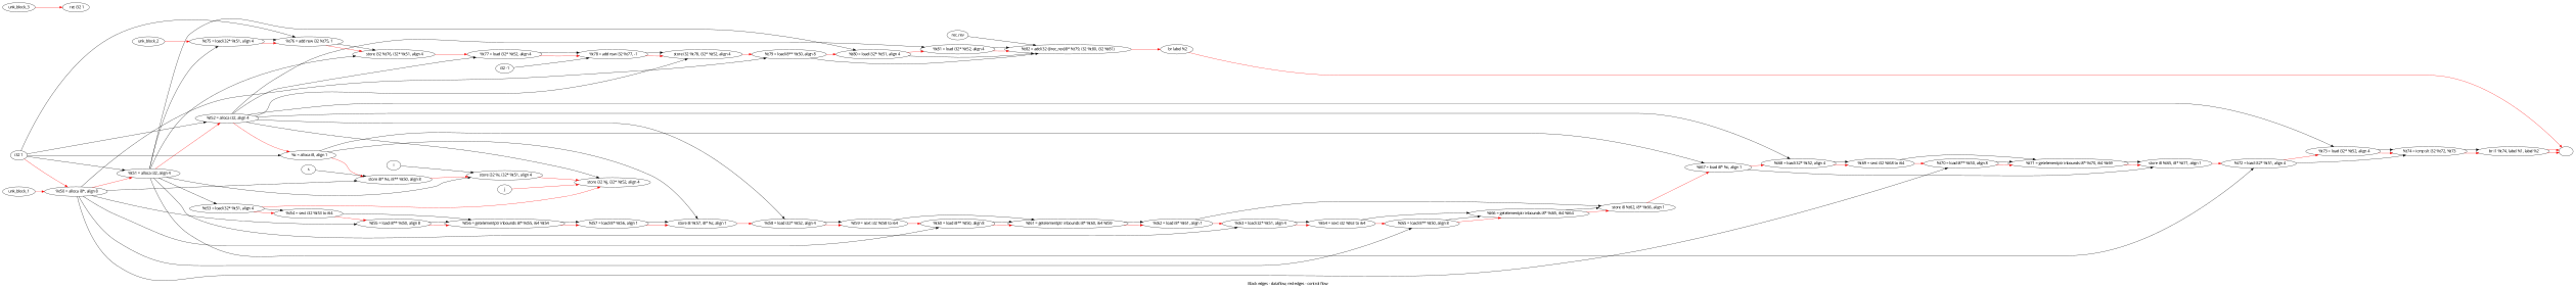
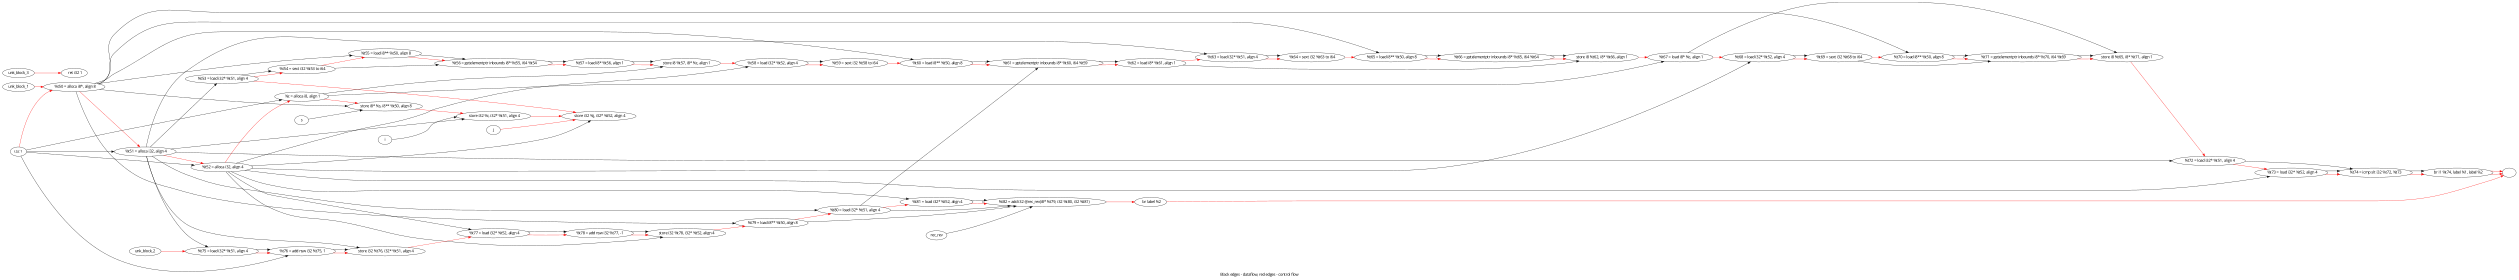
  digraph {
    compound=true
    fontname="Open Sans"
    label="Black edges - dataflow, red edges - control flow"
    rankdir=LR
    node [fontname="Open Sans"]
    edge [fontname="Open Sans"]
    n1 [label="  %t50 = alloca i8*, align 8"]
    n2 [label="  %t51 = alloca i32, align 4"]
    n3 [label="  store i8* %s, i8** %t50, align 8"]
    n4 [label="  %t55 = load i8** %t50, align 8"]
    n5 [label="  %t60 = load i8** %t50, align 8"]
    n6 [label="  %t65 = load i8** %t50, align 8"]
    n7 [label="  %t70 = load i8** %t50, align 8"]
    n8 [label="  %t79 = load i8** %t50, align 8"]
    n9 [label="  %t52 = alloca i32, align 4"]
    n10 [label="  store i32 %i, i32* %t51, align 4"]
    n11 [label="  %t53 = load i32* %t51, align 4"]
    n12 [label="  %t63 = load i32* %t51, align 4"]
    n13 [label="  %t72 = load i32* %t51, align 4"]
    n14 [label="  %t75 = load i32* %t51, align 4"]
    n15 [label="  store i32 %t76, i32* %t51, align 4"]
    n16 [label="  %t80 = load i32* %t51, align 4"]
    n17 [label="  %t56 = getelementptr inbounds i8* %t55, i64 %t54"]
    n18 [label="  %t61 = getelementptr inbounds i8* %t60, i64 %t59"]
    n19 [label="  %t66 = getelementptr inbounds i8* %t65, i64 %t64"]
    n20 [label="  %t71 = getelementptr inbounds i8* %t70, i64 %t69"]
    n21 [label="%t82 = add i32 @rec_rev(i8* %t79, i32 %t80, i32 %t81)"]
    n22 [label="  %c = alloca i8, align 1"]
    n23 [label="  store i32 %j, i32* %t52, align 4"]
    n24 [label="  %t58 = load i32* %t52, align 4"]
    n25 [label="  %t68 = load i32* %t52, align 4"]
    n26 [label="  %t73 = load i32* %t52, align 4"]
    n27 [label="  %t77 = load i32* %t52, align 4"]
    n28 [label="  store i32 %t78, i32* %t52, align 4"]
    n29 [label="  %t81 = load i32* %t52, align 4"]
    n30 [label="  %t54 = sext i32 %t53 to i64"]
    n31 [label="  %t64 = sext i32 %t63 to i64"]
    n32 [label="  %t74 = icmp slt i32 %t72, %t73"]
    n33 [label="  %t76 = add nsw i32 %t75, 1"]
    n34 [label="  store i8 %t57, i8* %c, align 1"]
    n35 [label="  %t67 = load i8* %c, align 1"]
    n36 [label="  %t59 = sext i32 %t58 to i64"]
    n37 [label="  %t69 = sext i32 %t68 to i64"]
    n38 [label="  %t78 = add nsw i32 %t77, -1"]
    n39 [label="store i8 %t65, i8* %t71, align 1"]
    n40 [label="  %t57 = load i8* %t56, align 1"]
    n41 [label="  %t62 = load i8* %t61, align 1"]
    n42 [label="  store i8 %t62, i8* %t66, align 1"]
    n43 [label="  br i1 %t74, label %1, label %2"]
    ""
    unk_block_1
    "i32 1"
    n47 [label="  ret i32 1"]
    s
    i
    j
    n51 [label="  br label %2"]
    unk_block_2
-   "i32 -1"
    rec_rev
    unk_block_3
    n1 -> n2 [color=red weight=2]
    n1 -> n3
    n1 -> n4
    n1 -> n5
    n1 -> n6
    n1 -> n7
    n1 -> n8
    n2 -> n9 [color=red weight=2]
    n2 -> n10
    n2 -> n11
    n2 -> n12
    n2 -> n13
    n2 -> n14
    n2 -> n15
    n2 -> n16
    n3 -> n10 [color=red weight=2]
    n4 -> n17 [color=red weight=2]
    n4 -> n17
    n5 -> n18 [color=red weight=2]
    n5 -> n18
    n6 -> n19 [color=red weight=2]
    n6 -> n19
    n7 -> n20 [color=red weight=2]
    n7 -> n20
    n8 -> n16 [color=red weight=2]
    n8 -> n21
    n9 -> n22 [color=red weight=2]
    n9 -> n23
    n9 -> n24
    n9 -> n25
    n9 -> n26
    n9 -> n27
    n9 -> n28
    n9 -> n29
    n10 -> n23 [color=red weight=2]
    n11 -> n23 [color=red weight=2]
    n11 -> n30 [color=red weight=2]
    n11 -> n30
    n12 -> n31 [color=red weight=2]
    n12 -> n31
    n13 -> n26 [color=red weight=2]
    n13 -> n32
    n14 -> n33 [color=red weight=2]
    n14 -> n33
    n15 -> n27 [color=red weight=2]
    n16 -> n21
    n16 -> n29 [color=red weight=2]
    n17 -> n40 [color=red weight=2]
    n17 -> n40
    n18 -> n41 [color=red weight=2]
    n18 -> n41
    n19 -> n42 [color=red weight=2]
    n19 -> n42
    n20 -> n39 [color=red weight=2]
    n20 -> n39
    n21 -> n51 [color=red weight=2]
    n22 -> n3 [color=red weight=2]
    n22 -> n34
    n22 -> n35
    n24 -> n36 [color=red weight=2]
    n24 -> n36
    n25 -> n37 [color=red weight=2]
    n25 -> n37
    n26 -> n32 [color=red weight=2]
    n26 -> n32
    n27 -> n38 [color=red weight=2]
    n27 -> n38
    n28 -> n8 [color=red weight=2]
    n29 -> n21 [color=red weight=2]
    n29 -> n21
    n30 -> n4 [color=red weight=2]
    n30 -> n17
    n31 -> n6 [color=red weight=2]
-   n31 -> n19
    n32 -> n43 [color=red weight=2]
    n32 -> n43
    n33 -> n15 [color=red weight=2]
    n33 -> n15
    n34 -> n24 [color=red weight=2]
    n35 -> n25 [color=red weight=2]
    n35 -> n39
    n36 -> n5 [color=red weight=2]
-   n36 -> n18
+   n16 -> n18
    n37 -> n7 [color=red weight=2]
    n37 -> n20
    n38 -> n28 [color=red weight=2]
    n38 -> n28
    n39 -> n13 [color=red weight=2]
    n40 -> n34 [color=red weight=2]
    n40 -> n34
    n41 -> n12 [color=red weight=2]
    n41 -> n42
    n42 -> n35 [color=red weight=2]
    n43 -> "" [color=red]
    n43 -> "" [color=red]
    unk_block_1 -> n1 [color=red]
    "i32 1" -> n1 [color=red]
    "i32 1" -> n2
    "i32 1" -> n9
    "i32 1" -> n22
    "i32 1" -> n33
    s -> n3
    i -> n10
    j -> n23 [color=red]
    n51 -> "" [color=red]
    unk_block_2 -> n14 [color=red]
-   "i32 -1" -> n38
    rec_rev -> n21
    unk_block_3 -> n47 [color=red]
  }
